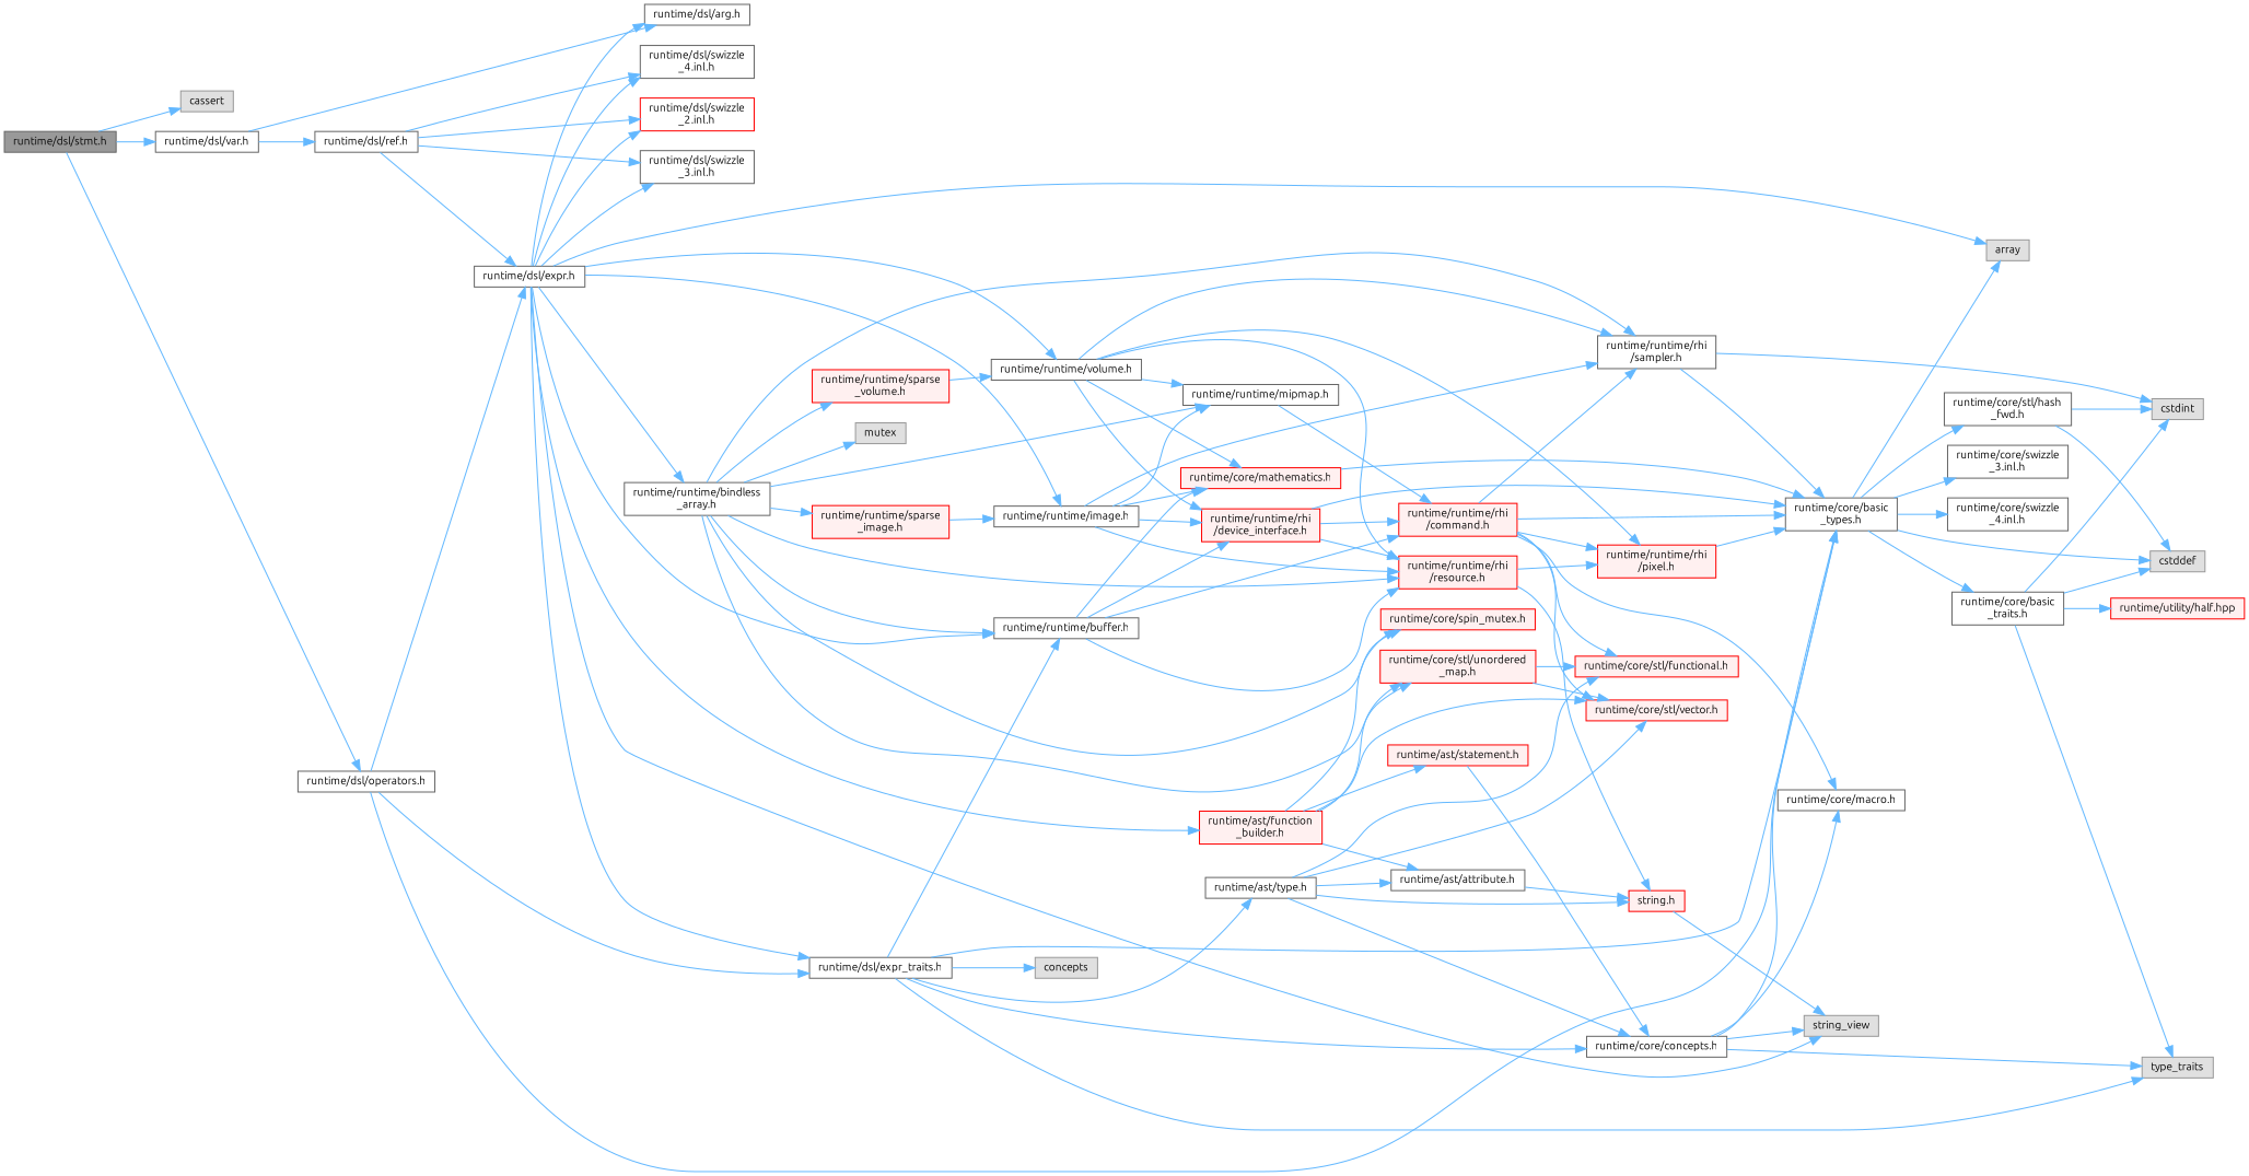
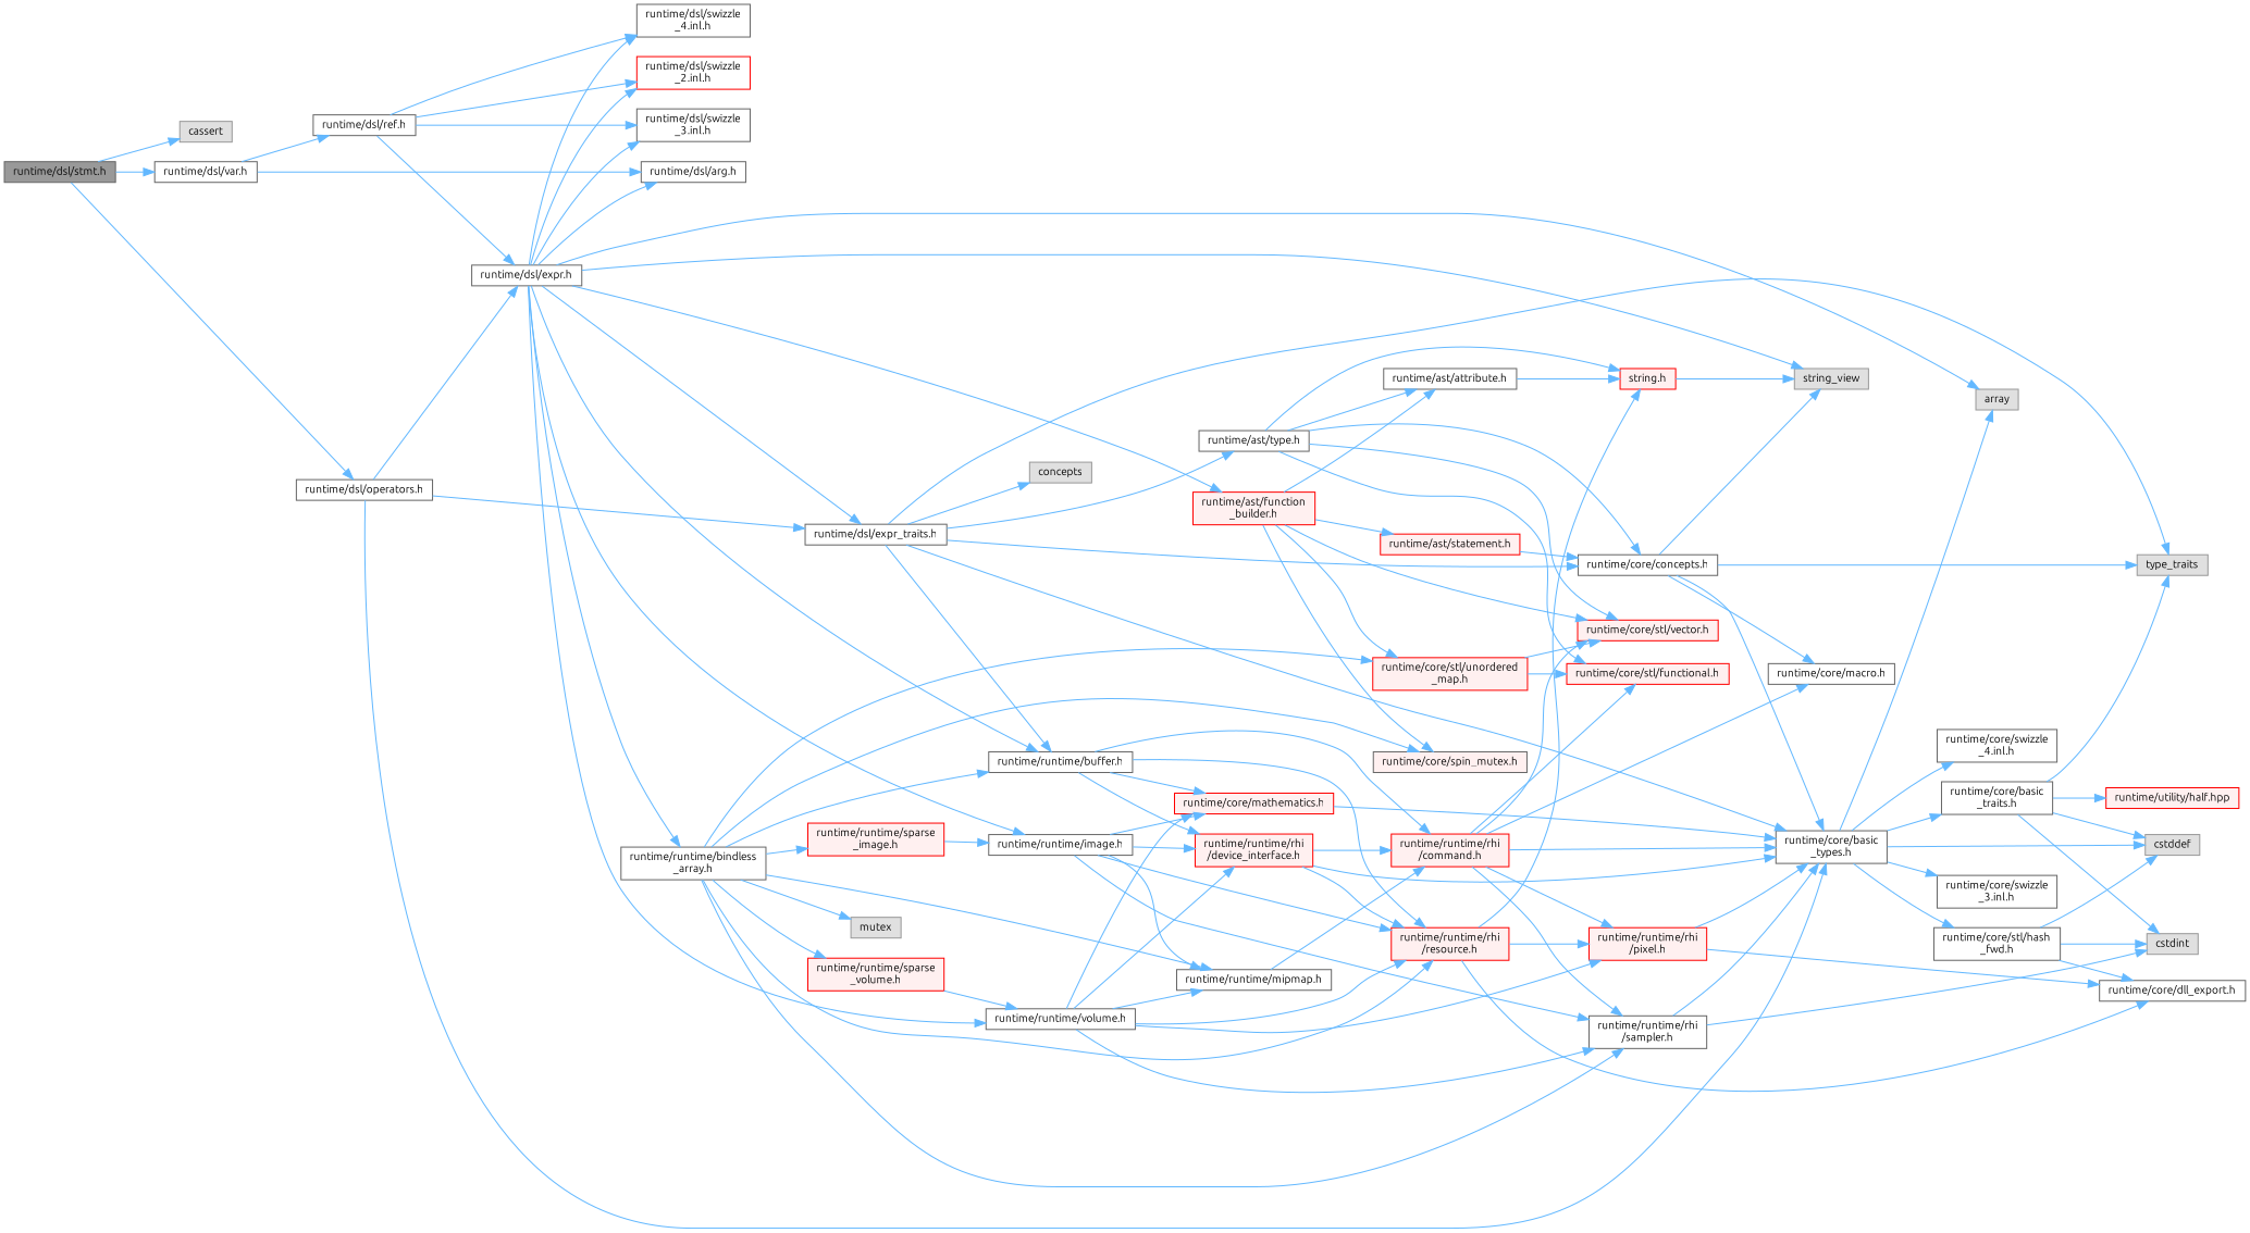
  digraph {
    fontname=Ubuntu
    rankdir=LR
    node [color=grey40 fillcolor=white fontname=Ubuntu fontsize=10 shape=box style=filled]
    edge [color=steelblue1 fontname=Ubuntu fontsize=10 labelfontname=Helvetica labelfontsize=10 style=solid]
    n1 [color=gray40 fillcolor=grey60 fontcolor=black height=0.2 label="runtime/dsl/stmt.h" width=0.4]
    n2 [color=grey60 fillcolor="#E0E0E0" height=0.2 label=cassert width=0.4]
    n3 [height=0.2 label="runtime/dsl/var.h" width=0.4]
    n4 [height=0.2 label="runtime/dsl/operators.h" width=0.4]
    n5 [height=0.2 label="runtime/dsl/ref.h" width=0.4]
    n6 [height=0.2 label="runtime/dsl/arg.h" width=0.4]
    n7 [height=0.2 label="runtime/dsl/expr.h" width=0.4]
    n8 [height=0.2 label="runtime/dsl/expr_traits.h" width=0.4]
    n9 [height=0.2 label="runtime/core/basic\l_types.h" width=0.4]
    n10 [color=red height=0.2 label="runtime/dsl/swizzle\l_2.inl.h" width=0.4]
    n11 [height=0.2 label="runtime/dsl/swizzle\l_3.inl.h" width=0.4]
    n12 [height=0.2 label="runtime/dsl/swizzle\l_4.inl.h" width=0.4]
    n13 [color=grey60 fillcolor="#E0E0E0" height=0.2 label=array width=0.4]
    n14 [color=grey60 fillcolor="#E0E0E0" height=0.2 label=string_view width=0.4]
    n15 [height=0.2 label="runtime/runtime/image.h" width=0.4]
    n16 [height=0.2 label="runtime/runtime/volume.h" width=0.4]
    n17 [height=0.2 label="runtime/runtime/buffer.h" width=0.4]
    n18 [height=0.2 label="runtime/runtime/bindless\l_array.h" width=0.4]
    n19 [color=red fillcolor="#FFF0F0" height=0.2 label="runtime/ast/function\l_builder.h" width=0.4]
    n20 [color=red fillcolor="#FFF0F0" height=0.2 label="runtime/core/mathematics.h" width=0.4]
    n21 [color=red fillcolor="#FFF0F0" height=0.2 label="runtime/runtime/rhi\l/resource.h" width=0.4]
    n22 [height=0.2 label="runtime/runtime/mipmap.h" width=0.4]
    n23 [height=0.2 label="runtime/runtime/rhi\l/sampler.h" width=0.4]
    n24 [color=red fillcolor="#FFF0F0" height=0.2 label="runtime/runtime/rhi\l/device_interface.h" width=0.4]
    n25 [color=red fillcolor="#FFF0F0" height=0.2 label="runtime/runtime/rhi\l/pixel.h" width=0.4]
    n26 [color=red fillcolor="#FFF0F0" height=0.2 label="runtime/runtime/rhi\l/command.h" width=0.4]
    n27 [color=grey60 fillcolor="#E0E0E0" height=0.2 label=mutex width=0.4]
    n28 [color=red fillcolor="#FFF0F0" height=0.2 label="runtime/core/stl/unordered\l_map.h" width=0.4]
-   n29 [color=red fillcolor="#FFF0F0" height=0.2 label="runtime/core/spin_mutex.h" width=0.4]
+   n29 [fillcolor="#FFF0F0" height=0.2 label="runtime/core/spin_mutex.h" width=0.4]
    n30 [color=red fillcolor="#FFF0F0" height=0.2 label="runtime/runtime/sparse\l_image.h" width=0.4]
    n31 [color=red fillcolor="#FFF0F0" height=0.2 label="runtime/runtime/sparse\l_volume.h" width=0.4]
    n32 [color=red fillcolor="#FFF0F0" height=0.2 label="runtime/core/stl/vector.h" width=0.4]
    n33 [color=red fillcolor="#FFF0F0" height=0.2 label="runtime/ast/statement.h" width=0.4]
    n34 [height=0.2 label="runtime/ast/attribute.h" width=0.4]
    n35 [color=grey60 fillcolor="#E0E0E0" height=0.2 label=type_traits width=0.4]
    n36 [height=0.2 label="runtime/core/concepts.h" width=0.4]
    n37 [color=grey60 fillcolor="#E0E0E0" height=0.2 label=concepts width=0.4]
    n38 [height=0.2 label="runtime/ast/type.h" width=0.4]
+   n39 [height=0.2 label="runtime/core/dll_export.h" width=0.4]
    n40 [color=red fillcolor="#FFF0F0" height=0.2 label="string.h" width=0.4]
    n41 [color=grey60 fillcolor="#E0E0E0" height=0.2 label=cstdint width=0.4]
    n42 [color=grey60 fillcolor="#E0E0E0" height=0.2 label=cstddef width=0.4]
    n43 [height=0.2 label="runtime/core/stl/hash\l_fwd.h" width=0.4]
    n44 [height=0.2 label="runtime/core/basic\l_traits.h" width=0.4]
    n45 [height=0.2 label="runtime/core/swizzle\l_3.inl.h" width=0.4]
    n46 [height=0.2 label="runtime/core/swizzle\l_4.inl.h" width=0.4]
    n47 [color=red fillcolor="#FFF0F0" height=0.2 label="runtime/utility/half.hpp" width=0.4]
    n48 [height=0.2 label="runtime/core/macro.h" width=0.4]
    n49 [color=red fillcolor="#FFF0F0" height=0.2 label="runtime/core/stl/functional.h" width=0.4]
    n1 -> n2
    n1 -> n3
    n1 -> n4
    n3 -> n5
    n3 -> n6
    n4 -> n7
    n4 -> n8
    n4 -> n9
    n5 -> n7
    n5 -> n10
    n5 -> n11
    n5 -> n12
    n7 -> n6
    n7 -> n8
    n7 -> n10
    n7 -> n11
    n7 -> n12
    n7 -> n13
    n7 -> n14
    n7 -> n15
    n7 -> n16
    n7 -> n17
    n7 -> n18
    n7 -> n19
    n8 -> n9
    n8 -> n17
    n8 -> n35
    n8 -> n36
    n8 -> n37
    n8 -> n38
    n9 -> n13
    n9 -> n42
    n9 -> n43
    n9 -> n44
    n9 -> n45
    n9 -> n46
    n15 -> n20
    n15 -> n21
    n15 -> n22
    n15 -> n23
    n15 -> n24
    n16 -> n20
    n16 -> n21
    n16 -> n22
    n16 -> n23
    n16 -> n24
    n16 -> n25
    n17 -> n20
    n17 -> n21
    n17 -> n24
    n17 -> n26
    n18 -> n17
    n18 -> n21
    n18 -> n22
    n18 -> n23
    n18 -> n27
    n18 -> n28
    n18 -> n29
    n18 -> n30
    n18 -> n31
    n19 -> n28
    n19 -> n29
    n19 -> n32
    n19 -> n33
    n19 -> n34
    n20 -> n9
    n21 -> n25
+   n21 -> n39
    n21 -> n40
    n22 -> n26
    n23 -> n9
    n23 -> n41
    n24 -> n9
    n24 -> n21
    n24 -> n26
    n25 -> n9
+   n25 -> n39
    n26 -> n9
    n26 -> n23
    n26 -> n25
    n26 -> n32
    n26 -> n48
    n26 -> n49
    n28 -> n32
    n28 -> n49
    n30 -> n15
    n31 -> n16
    n33 -> n36
    n34 -> n40
    n36 -> n9
    n36 -> n14
    n36 -> n35
    n36 -> n48
    n38 -> n32
    n38 -> n34
    n38 -> n36
    n38 -> n40
    n38 -> n49
    n40 -> n14
+   n43 -> n39
    n43 -> n41
    n43 -> n42
    n44 -> n35
    n44 -> n41
    n44 -> n42
    n44 -> n47
  }
